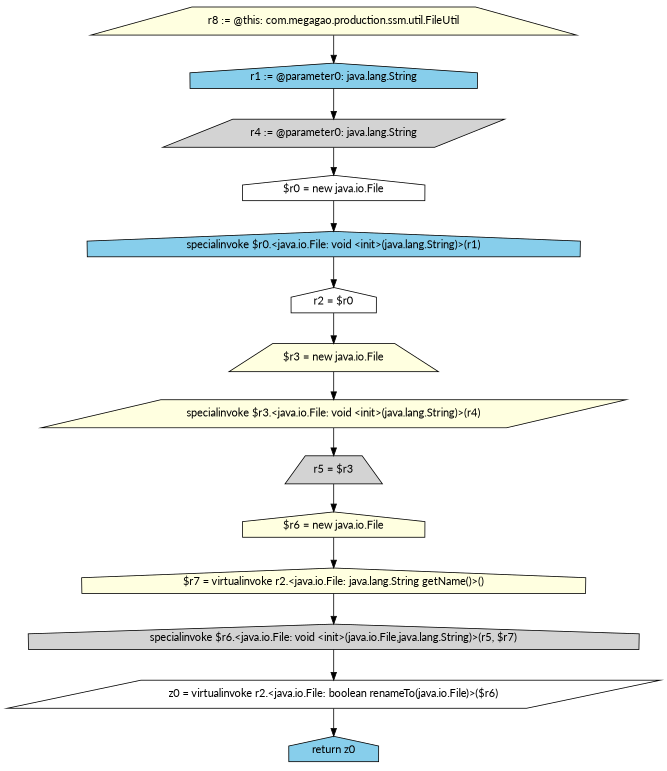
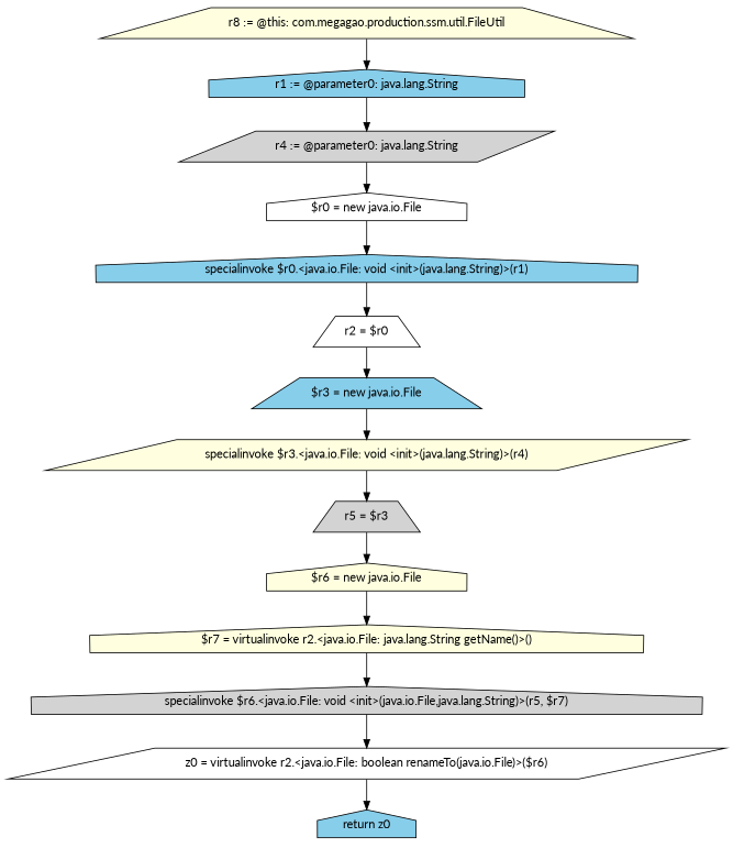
  digraph {
    fontname=Lato
    node [fillcolor=lightyellow fontname=Lato shape=house style=filled]
    edge [fontname=Lato]
    "r8 := @this: com.megagao.production.ssm.util.FileUtil" [shape=trapezium]
    "r1 := @parameter0: java.lang.String" [fillcolor=skyblue]
    n3 [fillcolor=lightgrey label="r4 := @parameter0: java.lang.String" shape=parallelogram]
    "$r0 = new java.io.File" [fillcolor=white]
    "specialinvoke $r0.<java.io.File: void <init>(java.lang.String)>(r1)" [fillcolor=skyblue]
-   "r2 = $r0" [fillcolor=white]
-   "$r3 = new java.io.File" [shape=trapezium]
+   "r2 = $r0" [fillcolor=white shape=trapezium]
+   "$r3 = new java.io.File" [fillcolor=skyblue shape=trapezium]
    "specialinvoke $r3.<java.io.File: void <init>(java.lang.String)>(r4)" [shape=parallelogram]
    "r5 = $r3" [fillcolor=lightgrey shape=trapezium]
    "$r6 = new java.io.File"
    "$r7 = virtualinvoke r2.<java.io.File: java.lang.String getName()>()"
    "specialinvoke $r6.<java.io.File: void <init>(java.io.File,java.lang.String)>(r5, $r7)" [fillcolor=lightgrey]
    "z0 = virtualinvoke r2.<java.io.File: boolean renameTo(java.io.File)>($r6)" [fillcolor=white shape=parallelogram]
    "return z0" [fillcolor=skyblue]
    "r8 := @this: com.megagao.production.ssm.util.FileUtil" -> "r1 := @parameter0: java.lang.String"
    "r1 := @parameter0: java.lang.String" -> n3
    n3 -> "$r0 = new java.io.File"
    "$r0 = new java.io.File" -> "specialinvoke $r0.<java.io.File: void <init>(java.lang.String)>(r1)"
    "specialinvoke $r0.<java.io.File: void <init>(java.lang.String)>(r1)" -> "r2 = $r0"
    "r2 = $r0" -> "$r3 = new java.io.File"
    "$r3 = new java.io.File" -> "specialinvoke $r3.<java.io.File: void <init>(java.lang.String)>(r4)"
    "specialinvoke $r3.<java.io.File: void <init>(java.lang.String)>(r4)" -> "r5 = $r3"
    "r5 = $r3" -> "$r6 = new java.io.File"
    "$r6 = new java.io.File" -> "$r7 = virtualinvoke r2.<java.io.File: java.lang.String getName()>()"
    "$r7 = virtualinvoke r2.<java.io.File: java.lang.String getName()>()" -> "specialinvoke $r6.<java.io.File: void <init>(java.io.File,java.lang.String)>(r5, $r7)"
    "specialinvoke $r6.<java.io.File: void <init>(java.io.File,java.lang.String)>(r5, $r7)" -> "z0 = virtualinvoke r2.<java.io.File: boolean renameTo(java.io.File)>($r6)"
    "z0 = virtualinvoke r2.<java.io.File: boolean renameTo(java.io.File)>($r6)" -> "return z0"
  }
